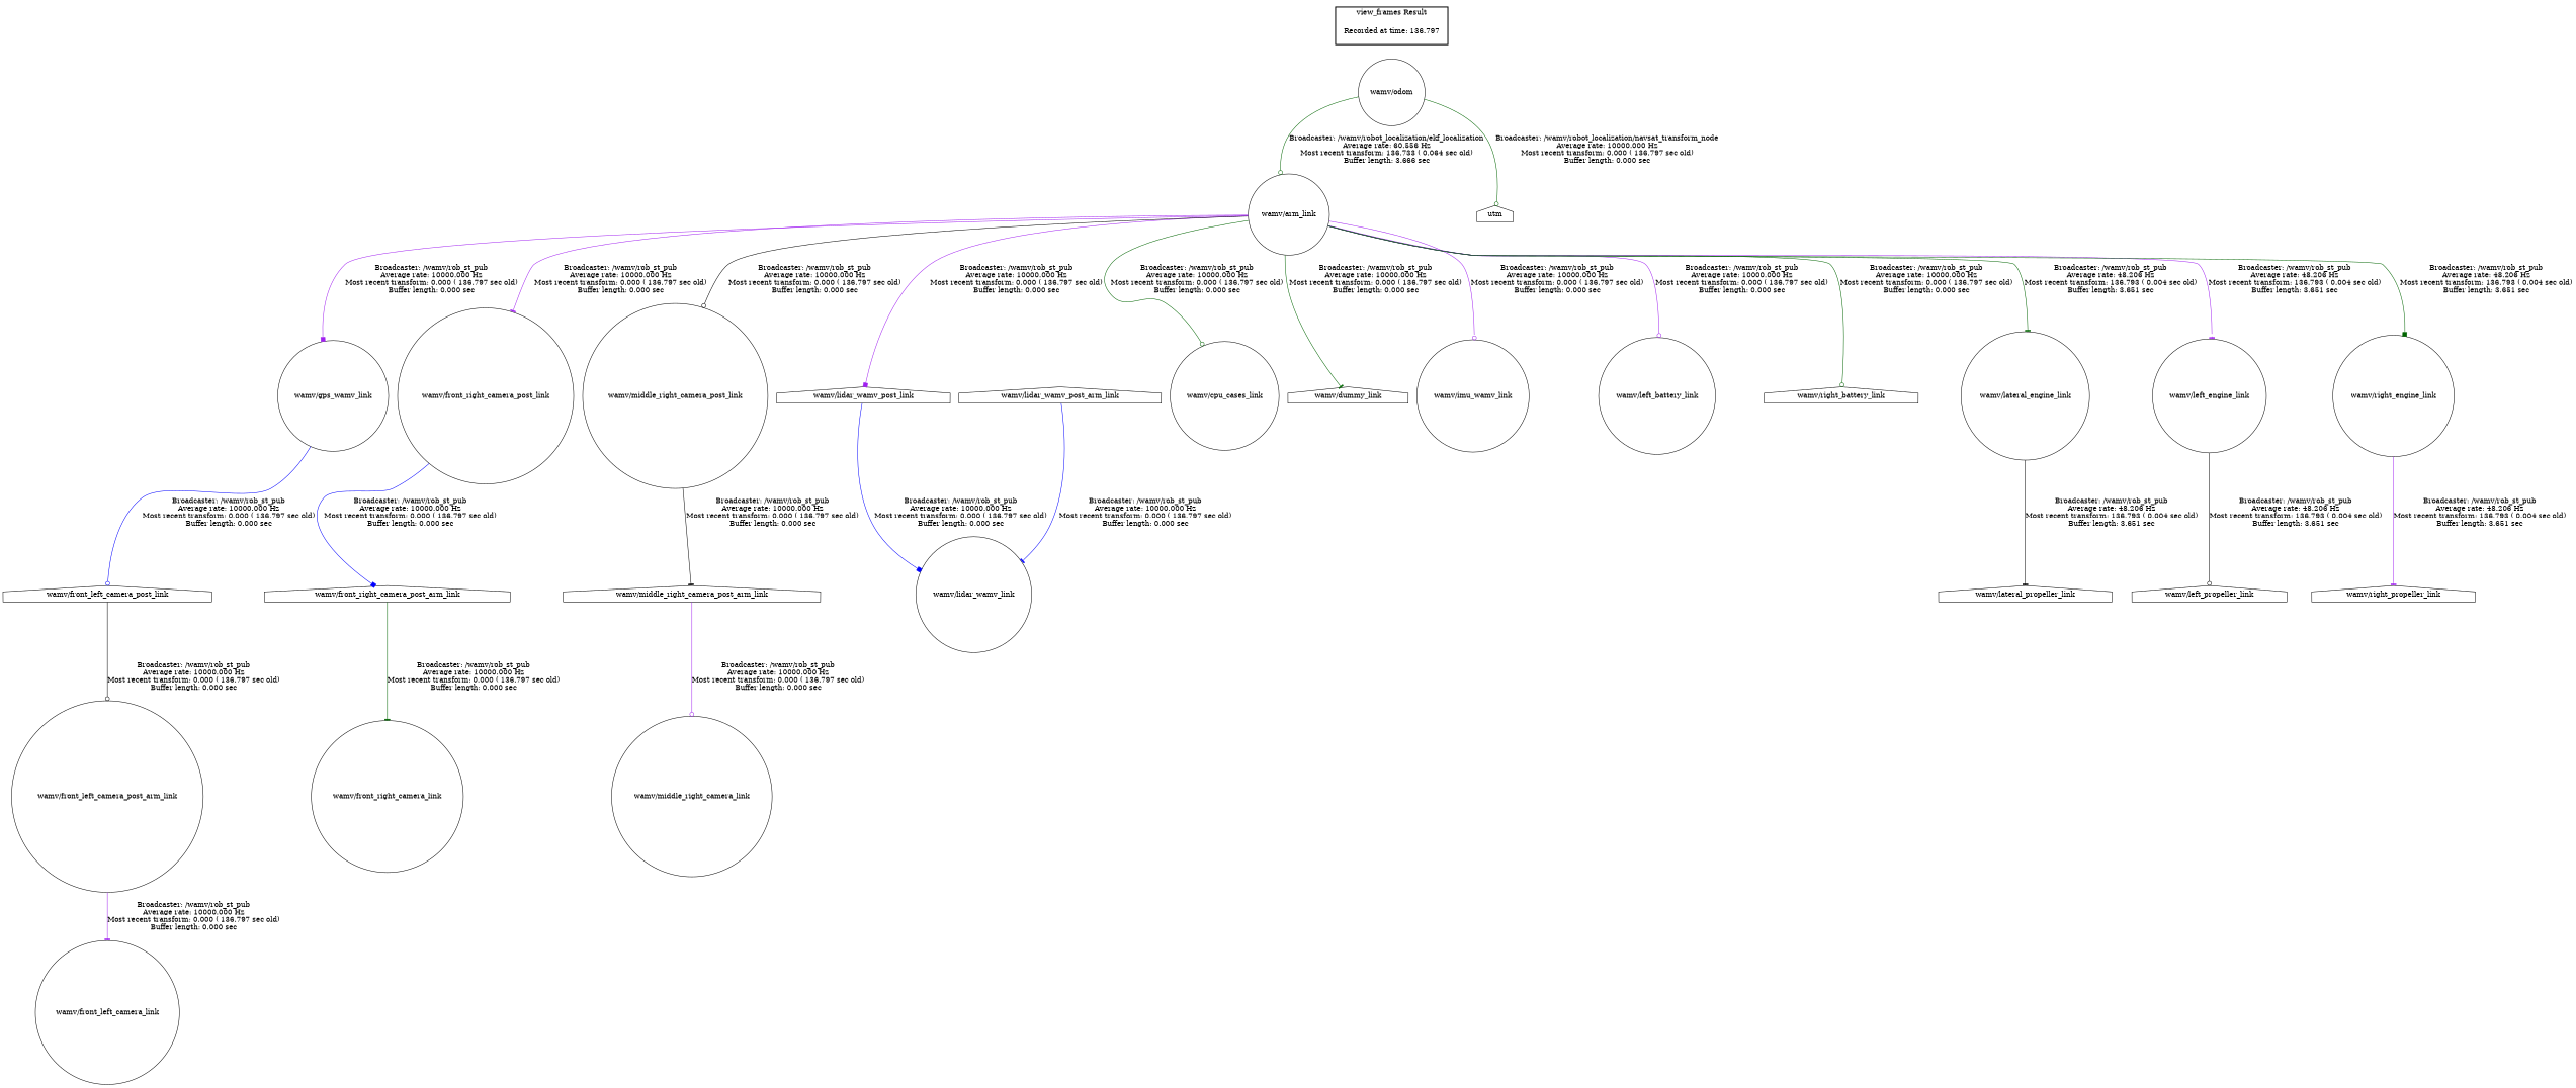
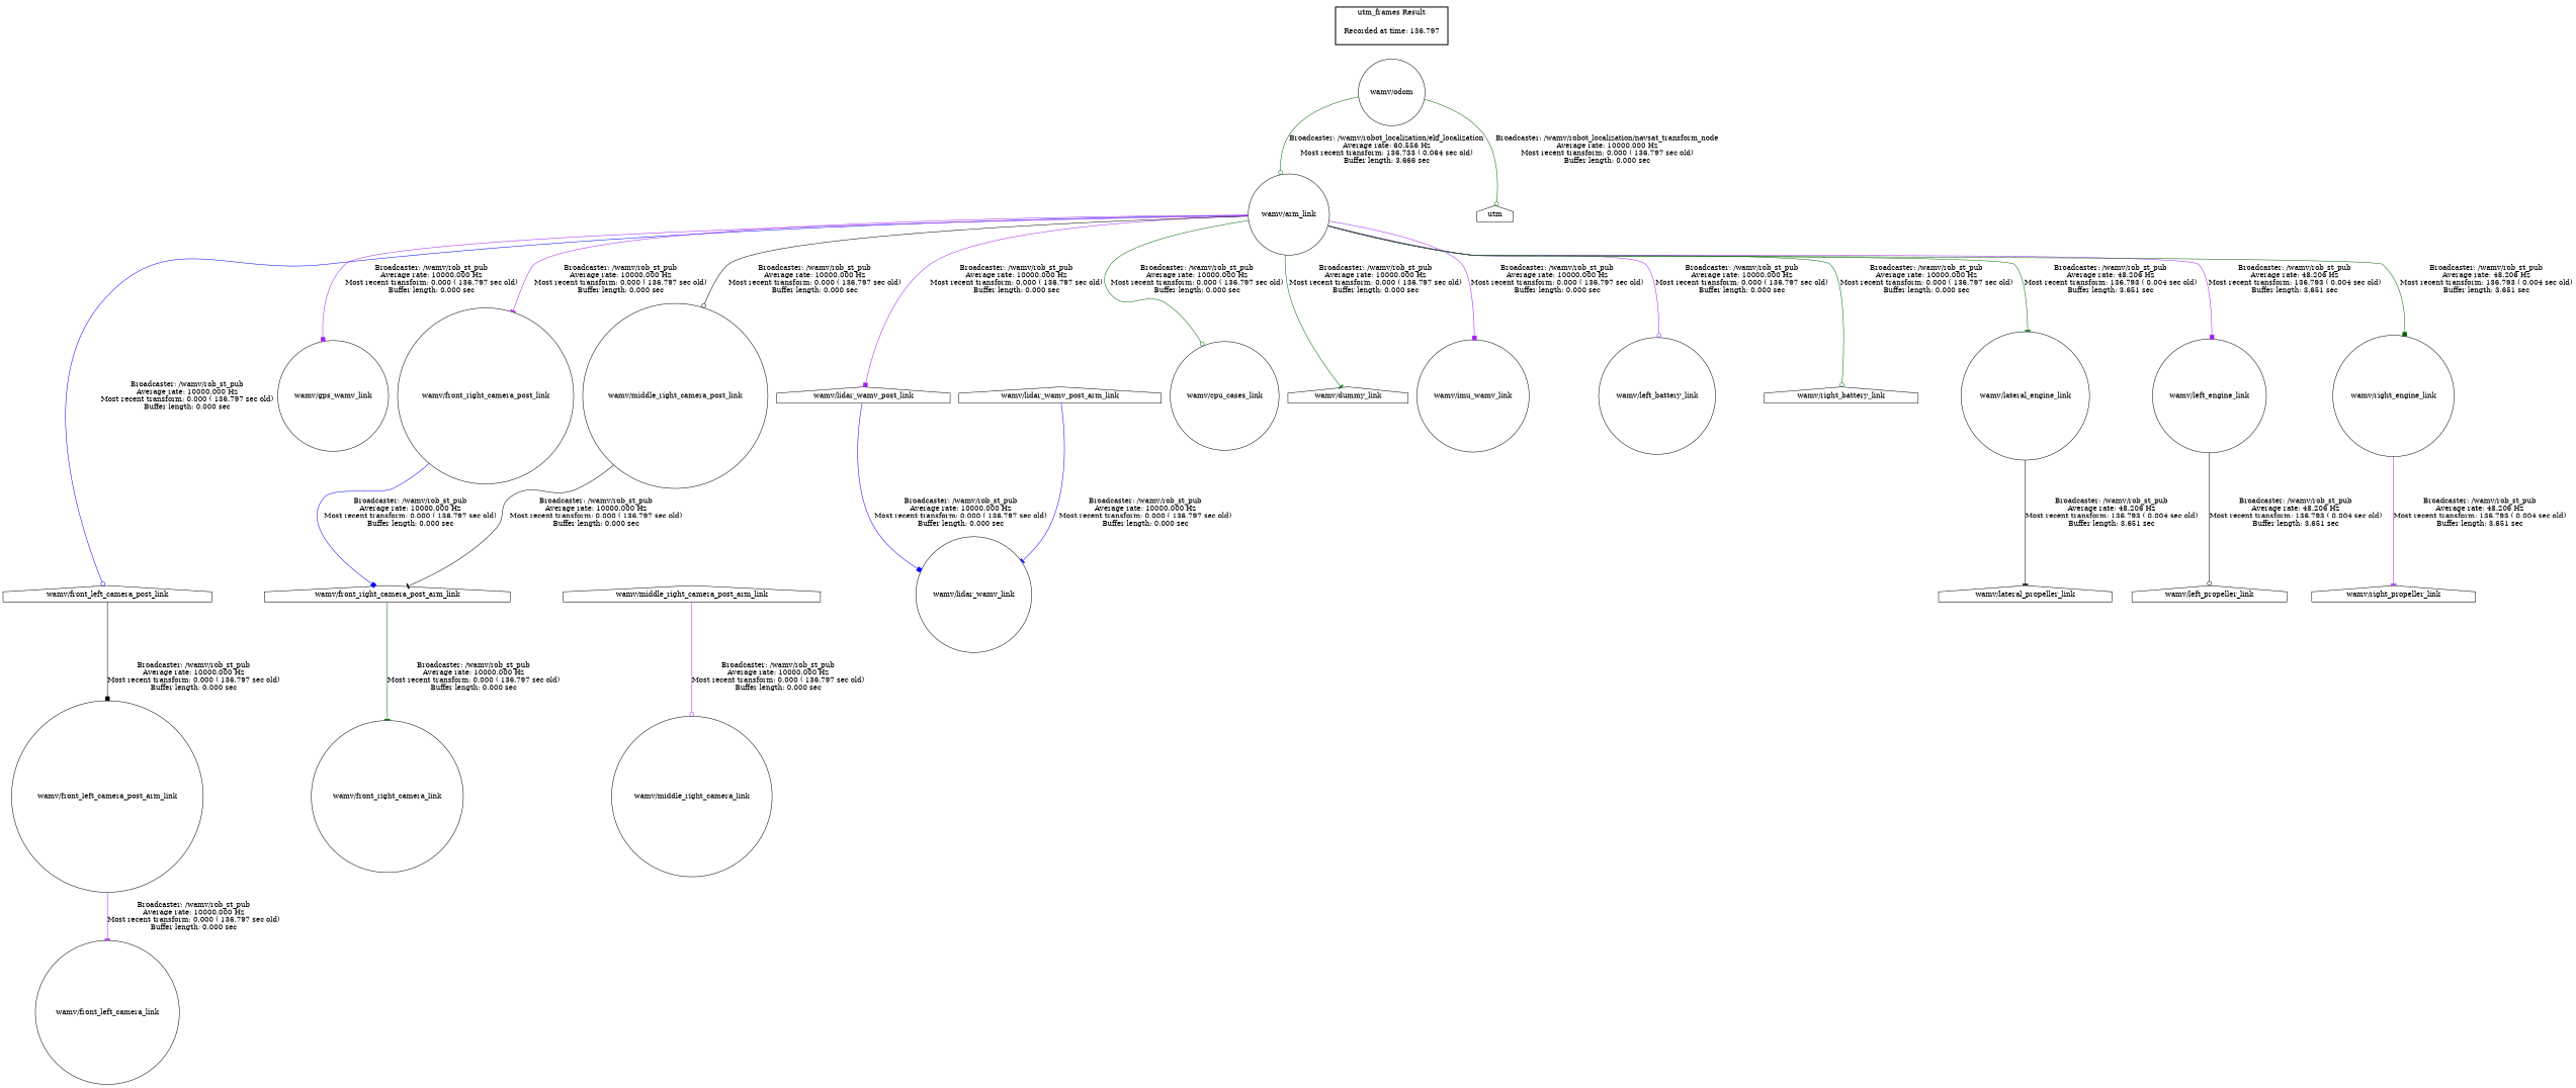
  digraph {
    node [shape=circle]
    edge [arrowhead=odot color=purple]
    "Recorded at time: 136.797" [shape=plaintext]
    "wamv/odom"
    n3 [label="wamv/arm_link"]
    utm [shape=house]
    "wamv/front_left_camera_post_link" [shape=house]
    "wamv/front_right_camera_post_link"
    "wamv/lidar_wamv_post_link" [shape=house]
    "wamv/middle_right_camera_post_link"
    "wamv/cpu_cases_link"
    "wamv/dummy_link" [shape=house]
    "wamv/gps_wamv_link"
    "wamv/imu_wamv_link"
    "wamv/left_battery_link"
    "wamv/right_battery_link" [shape=house]
    "wamv/lateral_engine_link"
    "wamv/left_engine_link"
    "wamv/right_engine_link"
    "wamv/front_left_camera_post_arm_link"
    "wamv/front_right_camera_post_arm_link" [shape=house]
    "wamv/lidar_wamv_link"
    "wamv/middle_right_camera_post_arm_link" [shape=house]
    "wamv/lateral_propeller_link" [shape=house]
    "wamv/left_propeller_link" [shape=house]
    "wamv/right_propeller_link" [shape=house]
    "wamv/front_left_camera_link"
    "wamv/front_right_camera_link"
    "wamv/lidar_wamv_post_arm_link" [shape=house]
    "wamv/middle_right_camera_link"
    subgraph cluster_1 {
      color=black
-     label="view_frames Result"
+     label="utm_frames Result"
      style=bold
      "Recorded at time: 136.797"
    }
    "Recorded at time: 136.797" -> "wamv/odom" [style=invis arrowhead="" color=""]
    "wamv/odom" -> n3 [color=darkgreen label="Broadcaster: /wamv/robot_localization/ekf_localization\nAverage rate: 60.556 Hz\nMost recent transform: 136.733 ( 0.064 sec old)\nBuffer length: 3.666 sec\n"]
    "wamv/odom" -> utm [color=darkgreen label="Broadcaster: /wamv/robot_localization/navsat_transform_node\nAverage rate: 10000.000 Hz\nMost recent transform: 0.000 ( 136.797 sec old)\nBuffer length: 0.000 sec\n"]
-   "wamv/gps_wamv_link" -> "wamv/front_left_camera_post_link" [color=blue label="Broadcaster: /wamv/rob_st_pub\nAverage rate: 10000.000 Hz\nMost recent transform: 0.000 ( 136.797 sec old)\nBuffer length: 0.000 sec\n"]
+   n3 -> "wamv/front_left_camera_post_link" [color=blue label="Broadcaster: /wamv/rob_st_pub\nAverage rate: 10000.000 Hz\nMost recent transform: 0.000 ( 136.797 sec old)\nBuffer length: 0.000 sec\n"]
    n3 -> "wamv/front_right_camera_post_link" [arrowhead=tee label="Broadcaster: /wamv/rob_st_pub\nAverage rate: 10000.000 Hz\nMost recent transform: 0.000 ( 136.797 sec old)\nBuffer length: 0.000 sec\n"]
    n3 -> "wamv/lidar_wamv_post_link" [arrowhead=box label="Broadcaster: /wamv/rob_st_pub\nAverage rate: 10000.000 Hz\nMost recent transform: 0.000 ( 136.797 sec old)\nBuffer length: 0.000 sec\n"]
    n3 -> "wamv/middle_right_camera_post_link" [color=black label="Broadcaster: /wamv/rob_st_pub\nAverage rate: 10000.000 Hz\nMost recent transform: 0.000 ( 136.797 sec old)\nBuffer length: 0.000 sec\n"]
    n3 -> "wamv/cpu_cases_link" [color=darkgreen label="Broadcaster: /wamv/rob_st_pub\nAverage rate: 10000.000 Hz\nMost recent transform: 0.000 ( 136.797 sec old)\nBuffer length: 0.000 sec\n"]
    n3 -> "wamv/dummy_link" [arrowhead=tee color=darkgreen label="Broadcaster: /wamv/rob_st_pub\nAverage rate: 10000.000 Hz\nMost recent transform: 0.000 ( 136.797 sec old)\nBuffer length: 0.000 sec\n"]
    n3 -> "wamv/gps_wamv_link" [arrowhead=box label="Broadcaster: /wamv/rob_st_pub\nAverage rate: 10000.000 Hz\nMost recent transform: 0.000 ( 136.797 sec old)\nBuffer length: 0.000 sec\n"]
-   n3 -> "wamv/imu_wamv_link" [label="Broadcaster: /wamv/rob_st_pub\nAverage rate: 10000.000 Hz\nMost recent transform: 0.000 ( 136.797 sec old)\nBuffer length: 0.000 sec\n"]
+   n3 -> "wamv/imu_wamv_link" [arrowhead=box label="Broadcaster: /wamv/rob_st_pub\nAverage rate: 10000.000 Hz\nMost recent transform: 0.000 ( 136.797 sec old)\nBuffer length: 0.000 sec\n"]
    n3 -> "wamv/left_battery_link" [label="Broadcaster: /wamv/rob_st_pub\nAverage rate: 10000.000 Hz\nMost recent transform: 0.000 ( 136.797 sec old)\nBuffer length: 0.000 sec\n"]
    n3 -> "wamv/right_battery_link" [color=darkgreen label="Broadcaster: /wamv/rob_st_pub\nAverage rate: 10000.000 Hz\nMost recent transform: 0.000 ( 136.797 sec old)\nBuffer length: 0.000 sec\n"]
    n3 -> "wamv/lateral_engine_link" [arrowhead=tee color=darkgreen label="Broadcaster: /wamv/rob_st_pub\nAverage rate: 48.206 Hz\nMost recent transform: 136.793 ( 0.004 sec old)\nBuffer length: 3.651 sec\n"]
-   n3 -> "wamv/left_engine_link" [arrowhead=tee label="Broadcaster: /wamv/rob_st_pub\nAverage rate: 48.206 Hz\nMost recent transform: 136.793 ( 0.004 sec old)\nBuffer length: 3.651 sec\n"]
+   n3 -> "wamv/left_engine_link" [arrowhead=box label="Broadcaster: /wamv/rob_st_pub\nAverage rate: 48.206 Hz\nMost recent transform: 136.793 ( 0.004 sec old)\nBuffer length: 3.651 sec\n"]
    n3 -> "wamv/right_engine_link" [arrowhead=box color=darkgreen label="Broadcaster: /wamv/rob_st_pub\nAverage rate: 48.206 Hz\nMost recent transform: 136.793 ( 0.004 sec old)\nBuffer length: 3.651 sec\n"]
-   "wamv/front_left_camera_post_link" -> "wamv/front_left_camera_post_arm_link" [color=black label="Broadcaster: /wamv/rob_st_pub\nAverage rate: 10000.000 Hz\nMost recent transform: 0.000 ( 136.797 sec old)\nBuffer length: 0.000 sec\n"]
+   "wamv/front_left_camera_post_link" -> "wamv/front_left_camera_post_arm_link" [arrowhead=box color=black label="Broadcaster: /wamv/rob_st_pub\nAverage rate: 10000.000 Hz\nMost recent transform: 0.000 ( 136.797 sec old)\nBuffer length: 0.000 sec\n"]
    "wamv/front_right_camera_post_link" -> "wamv/front_right_camera_post_arm_link" [arrowhead=box color=blue label="Broadcaster: /wamv/rob_st_pub\nAverage rate: 10000.000 Hz\nMost recent transform: 0.000 ( 136.797 sec old)\nBuffer length: 0.000 sec\n"]
    "wamv/lidar_wamv_post_link" -> "wamv/lidar_wamv_link" [arrowhead=box color=blue label="Broadcaster: /wamv/rob_st_pub\nAverage rate: 10000.000 Hz\nMost recent transform: 0.000 ( 136.797 sec old)\nBuffer length: 0.000 sec\n"]
-   "wamv/middle_right_camera_post_link" -> "wamv/middle_right_camera_post_arm_link" [arrowhead=tee color=black label="Broadcaster: /wamv/rob_st_pub\nAverage rate: 10000.000 Hz\nMost recent transform: 0.000 ( 136.797 sec old)\nBuffer length: 0.000 sec\n"]
+   "wamv/middle_right_camera_post_link" -> "wamv/front_right_camera_post_arm_link" [arrowhead=tee color=black label="Broadcaster: /wamv/rob_st_pub\nAverage rate: 10000.000 Hz\nMost recent transform: 0.000 ( 136.797 sec old)\nBuffer length: 0.000 sec\n"]
    "wamv/lateral_engine_link" -> "wamv/lateral_propeller_link" [arrowhead=tee color=black label="Broadcaster: /wamv/rob_st_pub\nAverage rate: 48.206 Hz\nMost recent transform: 136.793 ( 0.004 sec old)\nBuffer length: 3.651 sec\n"]
    "wamv/left_engine_link" -> "wamv/left_propeller_link" [color=black label="Broadcaster: /wamv/rob_st_pub\nAverage rate: 48.206 Hz\nMost recent transform: 136.793 ( 0.004 sec old)\nBuffer length: 3.651 sec\n"]
    "wamv/right_engine_link" -> "wamv/right_propeller_link" [arrowhead=tee label="Broadcaster: /wamv/rob_st_pub\nAverage rate: 48.206 Hz\nMost recent transform: 136.793 ( 0.004 sec old)\nBuffer length: 3.651 sec\n"]
    "wamv/front_left_camera_post_arm_link" -> "wamv/front_left_camera_link" [arrowhead=tee label="Broadcaster: /wamv/rob_st_pub\nAverage rate: 10000.000 Hz\nMost recent transform: 0.000 ( 136.797 sec old)\nBuffer length: 0.000 sec\n"]
    "wamv/front_right_camera_post_arm_link" -> "wamv/front_right_camera_link" [arrowhead=tee color=darkgreen label="Broadcaster: /wamv/rob_st_pub\nAverage rate: 10000.000 Hz\nMost recent transform: 0.000 ( 136.797 sec old)\nBuffer length: 0.000 sec\n"]
    "wamv/middle_right_camera_post_arm_link" -> "wamv/middle_right_camera_link" [label="Broadcaster: /wamv/rob_st_pub\nAverage rate: 10000.000 Hz\nMost recent transform: 0.000 ( 136.797 sec old)\nBuffer length: 0.000 sec\n"]
    "wamv/lidar_wamv_post_arm_link" -> "wamv/lidar_wamv_link" [arrowhead=tee color=blue label="Broadcaster: /wamv/rob_st_pub\nAverage rate: 10000.000 Hz\nMost recent transform: 0.000 ( 136.797 sec old)\nBuffer length: 0.000 sec\n"]
  }
